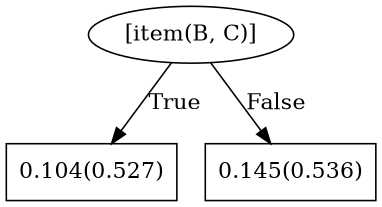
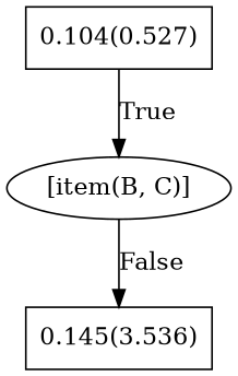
  digraph {
    node [shape=box]
    n1 [label="[item(B, C)]" shape=""]
    n2 [label="0.104(0.527)"]
-   n3 [label="0.145(0.536)"]
-   n1 -> n2 [label=True]
+   n3 [label="0.145(3.536)"]
+   n2 -> n1 [label=True]
    n1 -> n3 [label=False]
  }
